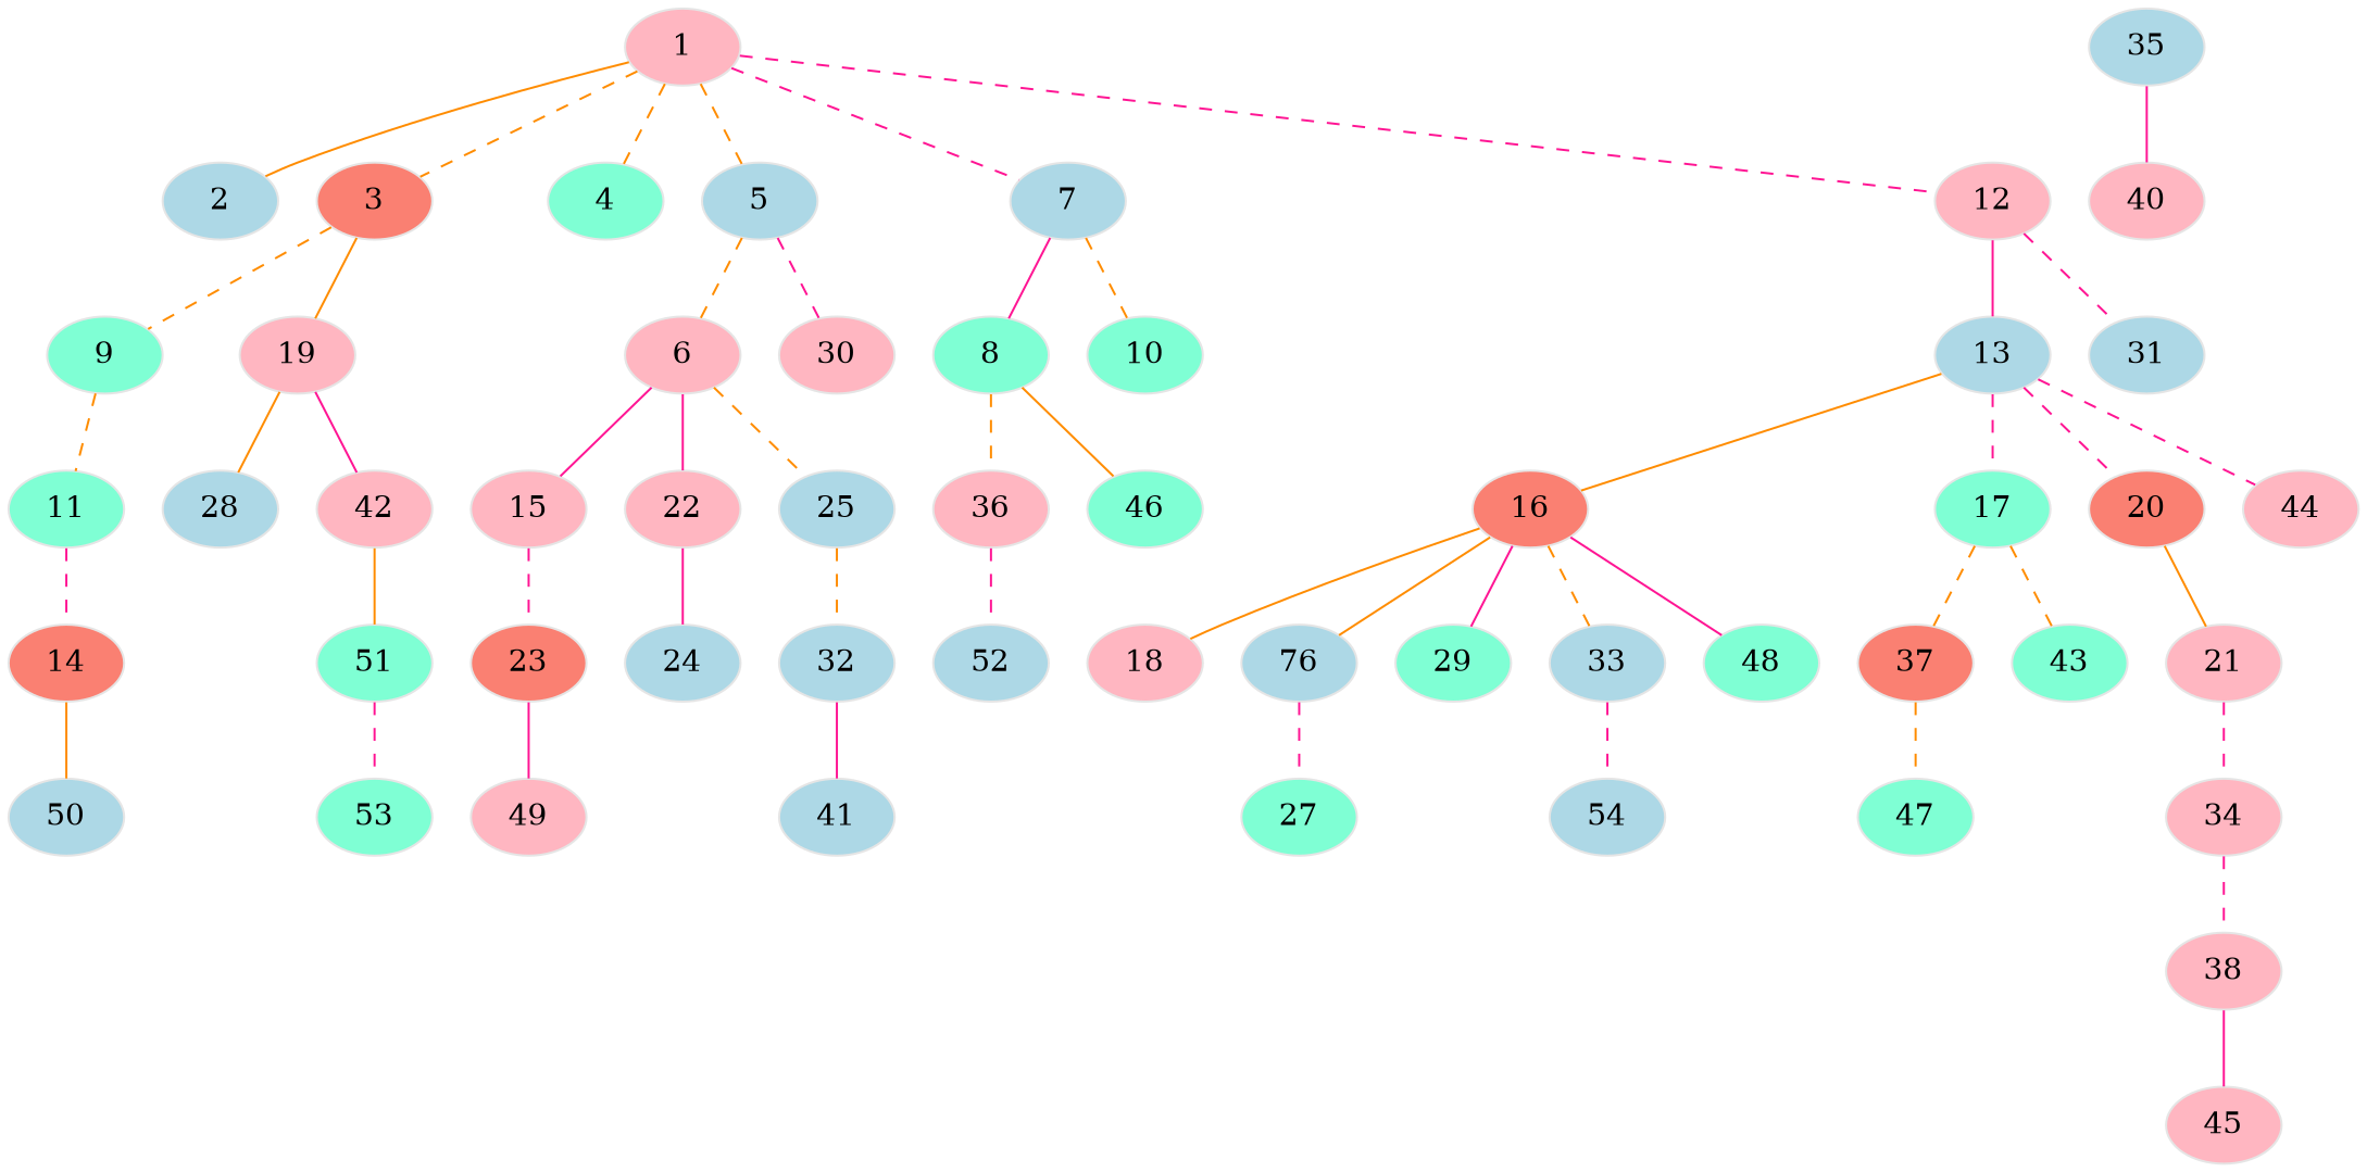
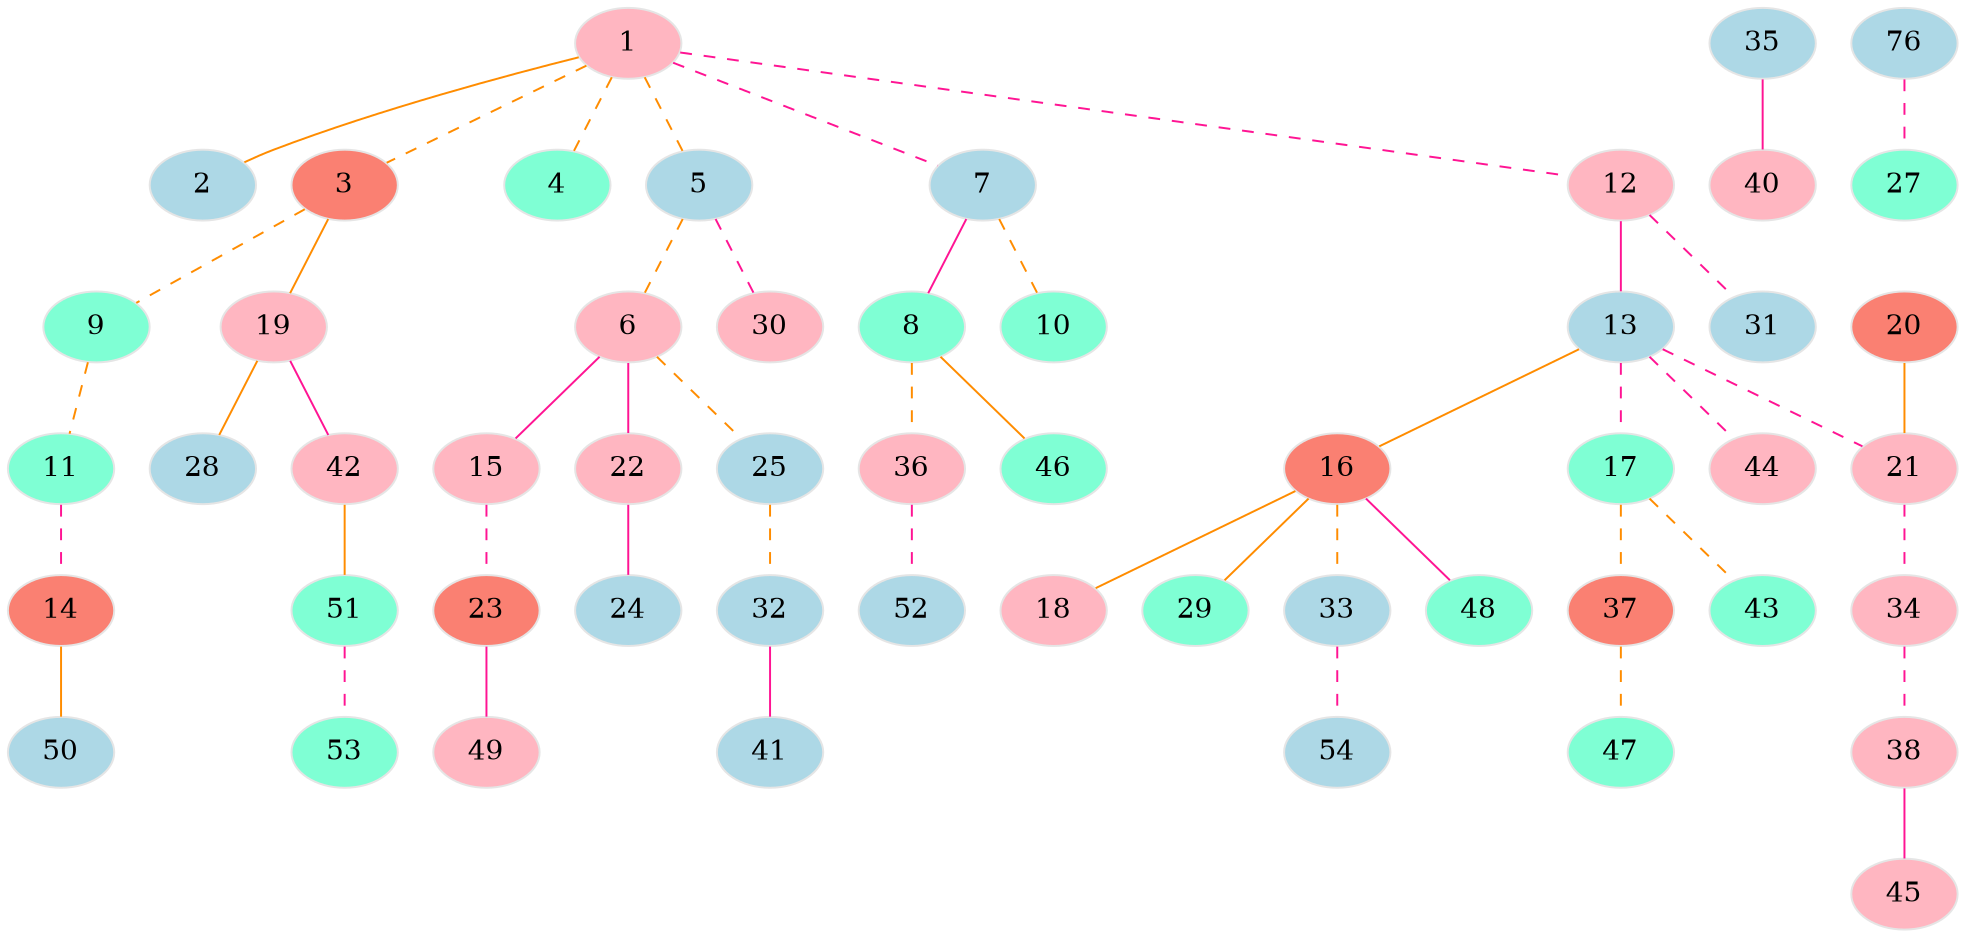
  graph {
    node [color=gray90 fillcolor=lightpink style=filled]
    edge [color=deeppink style=dashed weight=1.0]
    2 [fillcolor=lightblue]
    1
    3 [fillcolor=salmon]
    4 [fillcolor=aquamarine]
    5 [fillcolor=lightblue]
    7 [fillcolor=lightblue]
    12
    9 [fillcolor=aquamarine]
    19
    6
    30
    8 [fillcolor=aquamarine]
    10 [fillcolor=aquamarine]
    13 [fillcolor=lightblue]
    31 [fillcolor=lightblue]
    11 [fillcolor=aquamarine]
    28 [fillcolor=lightblue]
    42
    15
    22
    25 [fillcolor=lightblue]
    23 [fillcolor=salmon]
    24 [fillcolor=lightblue]
    32 [fillcolor=lightblue]
    36
    46 [fillcolor=aquamarine]
    52 [fillcolor=lightblue]
    14 [fillcolor=salmon]
    50 [fillcolor=lightblue]
    35 [fillcolor=lightblue]
    40
    16 [fillcolor=salmon]
    17 [fillcolor=aquamarine]
    20 [fillcolor=salmon]
    44
    18
    n37 [fillcolor=lightblue label=76]
    29 [fillcolor=aquamarine]
    33 [fillcolor=lightblue]
    48 [fillcolor=aquamarine]
    37 [fillcolor=salmon]
    43 [fillcolor=aquamarine]
    21
    49
    27 [fillcolor=aquamarine]
    54 [fillcolor=lightblue]
    47 [fillcolor=aquamarine]
    51 [fillcolor=aquamarine]
    34
    38
    41 [fillcolor=lightblue]
    45
    53 [fillcolor=aquamarine]
    1 -- 2 [color=darkorange style=solid]
    1 -- 3 [color=darkorange]
    1 -- 4 [color=darkorange]
    1 -- 5 [color=darkorange]
    1 -- 7
    1 -- 12
    3 -- 9 [color=darkorange]
    3 -- 19 [color=darkorange style=solid]
    5 -- 6 [color=darkorange]
    5 -- 30
    7 -- 8 [style=solid]
    7 -- 10 [color=darkorange weight=2.0]
    12 -- 13 [style=solid]
    12 -- 31
    9 -- 11 [color=darkorange]
    19 -- 28 [color=darkorange style=solid weight=2.0]
    19 -- 42 [style=solid]
    6 -- 15 [style=solid]
    6 -- 22 [style=solid]
    6 -- 25 [color=darkorange]
    8 -- 36 [color=darkorange]
    8 -- 46 [color=darkorange style=solid]
    13 -- 16 [color=darkorange style=solid]
    13 -- 17
-   13 -- 20
+   13 -- 21
    13 -- 44
    11 -- 14
    42 -- 51 [color=darkorange style=solid]
    15 -- 23
    22 -- 24 [style=solid]
    25 -- 32 [color=darkorange]
    23 -- 49 [style=solid]
    32 -- 41 [style=solid]
    36 -- 52
    14 -- 50 [color=darkorange style=solid]
    35 -- 40 [style=solid]
    16 -- 18 [color=darkorange style=solid]
-   16 -- n37 [color=darkorange style=solid]
-   16 -- 29 [style=solid]
+   16 -- 29 [color=darkorange style=solid]
    16 -- 33 [color=darkorange]
    16 -- 48 [style=solid]
    17 -- 37 [color=darkorange]
    17 -- 43 [color=darkorange weight=2.0]
    20 -- 21 [color=darkorange style=solid]
    n37 -- 27
    33 -- 54
    37 -- 47 [color=darkorange]
    21 -- 34
    51 -- 53
    34 -- 38
    38 -- 45 [style=solid weight=2.0]
  }
